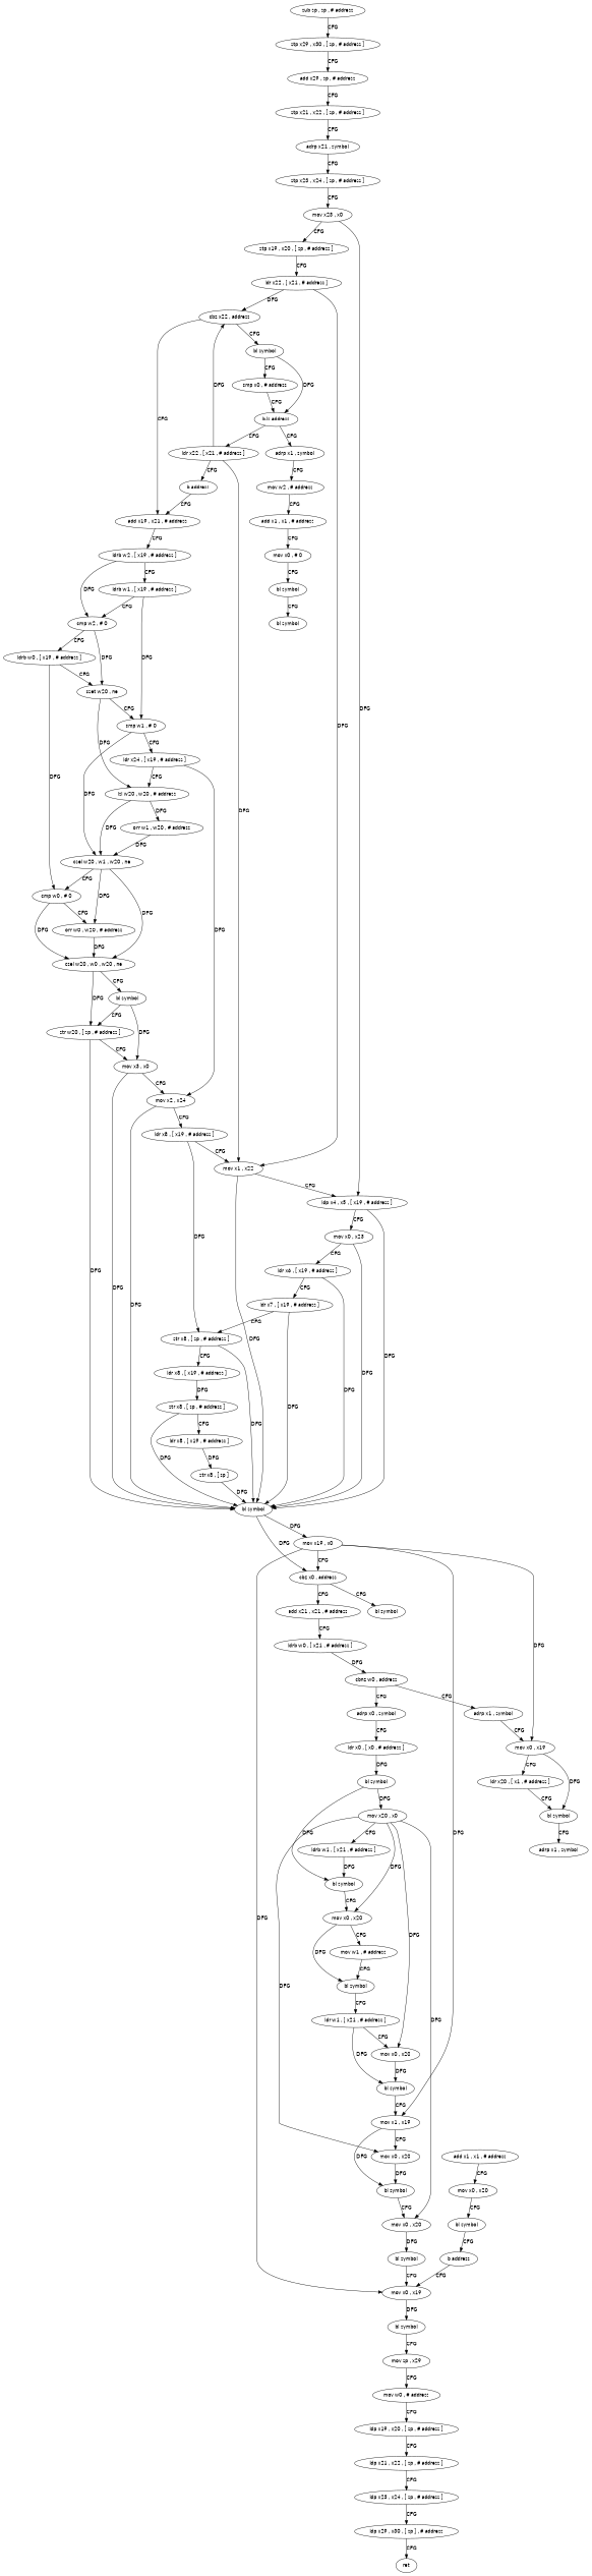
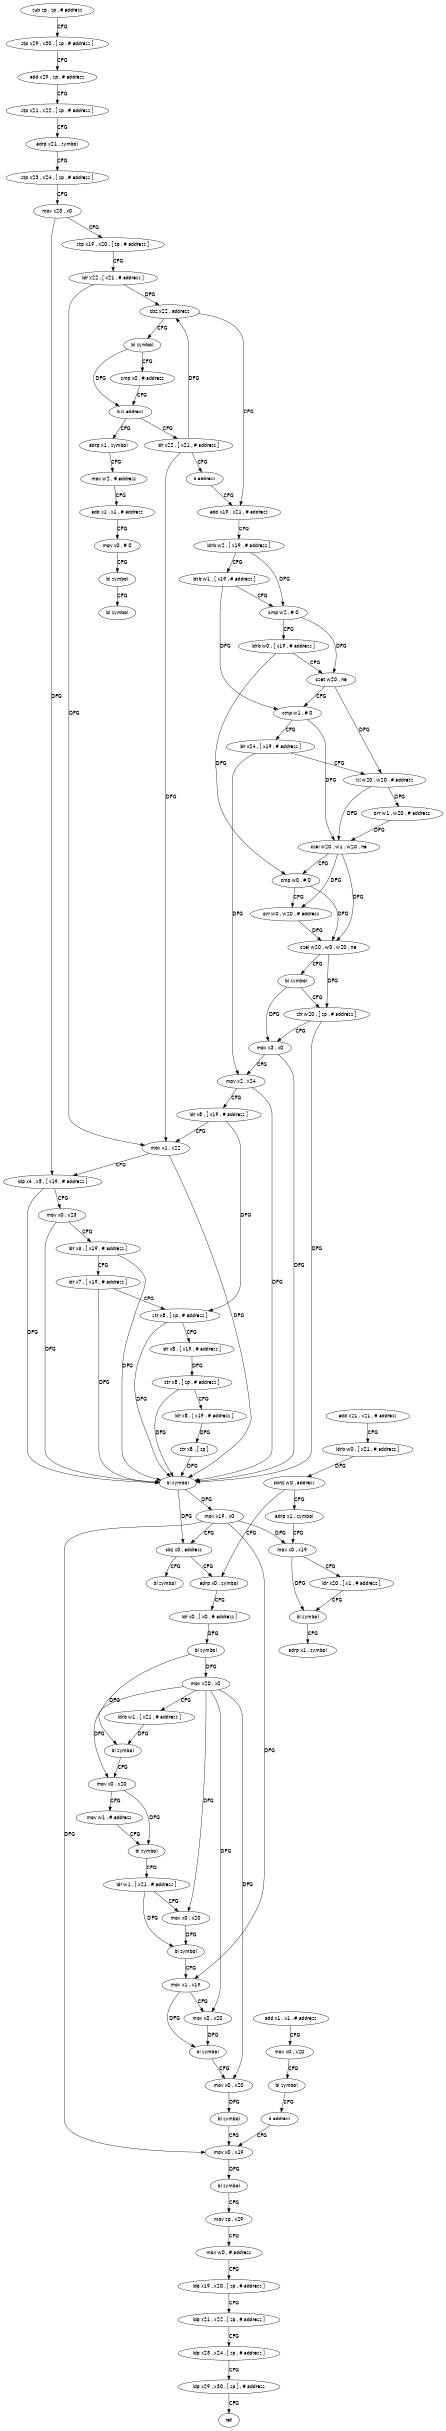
  digraph {
    fontname=Lato
    node [fontname=Lato]
    edge [fontname=Lato]
    n1 [label="sub sp , sp , # address"]
    n2 [label="stp x29 , x30 , [ sp , # address ]"]
    n3 [label="add x29 , sp , # address"]
    n4 [label="stp x21 , x22 , [ sp , # address ]"]
    n5 [label="adrp x21 , symbol"]
    n6 [label="stp x23 , x24 , [ sp , # address ]"]
    n7 [label="mov x23 , x0"]
    n8 [label="stp x19 , x20 , [ sp , # address ]"]
    n9 [label="ldp x4 , x5 , [ x19 , # address ]"]
    n10 [label="ldr x22 , [ x21 , # address ]"]
    n11 [label="mov x0 , x23"]
    n12 [label="bl symbol"]
    n13 [label="ldr x6 , [ x19 , # address ]"]
    n14 [label="cbz x22 , address"]
    n15 [label="mov x1 , x22"]
    n16 [label="bl symbol"]
    n17 [label="add x19 , x21 , # address"]
    n18 [label="cmp x0 , # address"]
    n19 [label="b.ls address"]
    n20 [label="ldrb w2 , [ x19 , # address ]"]
    n21 [label="ldr x22 , [ x21 , # address ]"]
    n22 [label="adrp x1 , symbol"]
    n23 [label="ldrb w1 , [ x19 , # address ]"]
    n24 [label="cmp w2 , # 0"]
    n25 [label="b address"]
    n26 [label="mov w2 , # address"]
    n27 [label="add x1 , x1 , # address"]
    n28 [label="cmp w1 , # 0"]
    n29 [label="ldrb w0 , [ x19 , # address ]"]
    n30 [label="cset w20 , ne"]
    n31 [label="ldr x24 , [ x19 , # address ]"]
    n32 [label="csel w20 , w1 , w20 , ne"]
    n33 [label="cmp w0 , # 0"]
    n34 [label="lsl w20 , w20 , # address"]
    n35 [label="orr w0 , w20 , # address"]
    n36 [label="csel w20 , w0 , w20 , ne"]
    n37 [label="orr w1 , w20 , # address"]
    n38 [label="mov x2 , x24"]
    n39 [label="ldr x8 , [ x19 , # address ]"]
    n40 [label="bl symbol"]
    n41 [label="str w20 , [ sp , # address ]"]
    n42 [label="mov x3 , x0"]
    n43 [label="mov x19 , x0"]
    n44 [label="cbz x0 , address"]
    n45 [label="str x8 , [ sp , # address ]"]
    n46 [label="ldr x8 , [ x19 , # address ]"]
    n47 [label="ldr x7 , [ x19 , # address ]"]
    n48 [label="str x8 , [ sp , # address ]"]
    n49 [label="ldr x8 , [ x19 , # address ]"]
    n50 [label="str x8 , [ sp ]"]
    n51 [label="mov x0 , x19"]
    n52 [label="mov x0 , x19"]
    n53 [label="mov x1 , x19"]
    n54 [label="bl symbol"]
    n55 [label="add x21 , x21 , # address"]
    n56 [label="ldr x20 , [ x1 , # address ]"]
    n57 [label="bl symbol"]
    n58 [label="bl symbol"]
    n59 [label="mov x0 , x20"]
    n60 [label="bl symbol"]
    n61 [label="ldrb w0 , [ x21 , # address ]"]
    n62 [label="cbnz w0 , address"]
    n63 [label="mov x0 , # 0"]
    n64 [label="bl symbol"]
    n65 [label="bl symbol"]
    n66 [label="adrp x1 , symbol"]
    n67 [label="adrp x0 , symbol"]
    n68 [label="ldr x0 , [ x0 , # address ]"]
    n69 [label="bl symbol"]
    n70 [label="adrp x1 , symbol"]
    n71 [label="add x1 , x1 , # address"]
    n72 [label="mov x0 , x20"]
    n73 [label="bl symbol"]
    n74 [label="b address"]
    n75 [label="mov sp , x29"]
    n76 [label="mov x20 , x0"]
    n77 [label="bl symbol"]
    n78 [label="ldrb w1 , [ x21 , # address ]"]
    n79 [label="mov x0 , x20"]
    n80 [label="mov x0 , x20"]
    n81 [label="mov x0 , x20"]
    n82 [label="mov w1 , # address"]
    n83 [label="bl symbol"]
    n84 [label="bl symbol"]
    n85 [label="bl symbol"]
    n86 [label="ldr w1 , [ x21 , # address ]"]
    n87 [label="mov w0 , # address"]
    n88 [label="ldp x19 , x20 , [ sp , # address ]"]
    n89 [label="ldp x21 , x22 , [ sp , # address ]"]
    n90 [label="ldp x23 , x24 , [ sp , # address ]"]
    n91 [label="ldp x29 , x30 , [ sp ] , # address"]
    n92 [label=ret]
    n1 -> n2 [label=CFG]
    n2 -> n3 [label=CFG]
    n3 -> n4 [label=CFG]
    n4 -> n5 [label=CFG]
    n5 -> n6 [label=CFG]
    n6 -> n7 [label=CFG]
    n7 -> n8 [label=CFG]
    n7 -> n9 [label=DFG]
    n8 -> n10 [label=CFG]
    n9 -> n11 [label=CFG]
    n9 -> n12 [label=DFG]
    n10 -> n14 [label=DFG]
    n10 -> n15 [label=DFG]
    n11 -> n12 [label=DFG]
    n11 -> n13 [label=CFG]
    n12 -> n43 [label=DFG]
    n12 -> n44 [label=DFG]
    n13 -> n12 [label=DFG]
    n13 -> n47 [label=CFG]
    n14 -> n16 [label=CFG]
    n14 -> n17 [label=CFG]
    n15 -> n9 [label=CFG]
    n15 -> n12 [label=DFG]
    n16 -> n18 [label=CFG]
    n16 -> n19 [label=DFG]
    n17 -> n20 [label=CFG]
    n18 -> n19 [label=CFG]
    n19 -> n21 [label=CFG]
    n19 -> n22 [label=CFG]
    n20 -> n23 [label=CFG]
    n20 -> n24 [label=DFG]
    n21 -> n14 [label=DFG]
    n21 -> n15 [label=DFG]
    n21 -> n25 [label=CFG]
    n22 -> n26 [label=CFG]
    n23 -> n24 [label=CFG]
    n23 -> n28 [label=DFG]
    n24 -> n29 [label=CFG]
    n24 -> n30 [label=DFG]
    n25 -> n17 [label=CFG]
    n26 -> n27 [label=CFG]
    n27 -> n63 [label=CFG]
    n28 -> n31 [label=CFG]
    n28 -> n32 [label=DFG]
    n29 -> n30 [label=CFG]
    n29 -> n33 [label=DFG]
    n30 -> n28 [label=CFG]
    n30 -> n34 [label=DFG]
    n31 -> n34 [label=CFG]
    n31 -> n38 [label=DFG]
    n32 -> n33 [label=CFG]
    n32 -> n35 [label=DFG]
    n32 -> n36 [label=DFG]
    n33 -> n35 [label=CFG]
    n33 -> n36 [label=DFG]
    n34 -> n32 [label=DFG]
    n34 -> n37 [label=DFG]
    n35 -> n36 [label=DFG]
    n36 -> n40 [label=CFG]
    n36 -> n41 [label=DFG]
    n37 -> n32 [label=DFG]
    n38 -> n12 [label=DFG]
    n38 -> n39 [label=CFG]
    n39 -> n15 [label=CFG]
    n39 -> n45 [label=DFG]
    n40 -> n41 [label=CFG]
    n40 -> n42 [label=DFG]
    n41 -> n12 [label=DFG]
    n41 -> n42 [label=CFG]
    n42 -> n12 [label=DFG]
    n42 -> n38 [label=CFG]
    n43 -> n44 [label=CFG]
    n43 -> n51 [label=DFG]
    n43 -> n52 [label=DFG]
    n43 -> n53 [label=DFG]
    n44 -> n54 [label=CFG]
-   n44 -> n55 [label=CFG]
+   n44 -> n67 [label=CFG]
    n45 -> n12 [label=DFG]
    n45 -> n46 [label=CFG]
    n46 -> n48 [label=DFG]
    n47 -> n12 [label=DFG]
    n47 -> n45 [label=CFG]
    n48 -> n12 [label=DFG]
    n48 -> n49 [label=CFG]
    n49 -> n50 [label=DFG]
    n50 -> n12 [label=DFG]
    n51 -> n56 [label=CFG]
    n51 -> n57 [label=DFG]
    n52 -> n58 [label=DFG]
    n53 -> n59 [label=CFG]
    n53 -> n60 [label=DFG]
    n55 -> n61 [label=CFG]
    n56 -> n57 [label=CFG]
    n57 -> n70 [label=CFG]
    n58 -> n75 [label=CFG]
    n59 -> n60 [label=DFG]
    n60 -> n81 [label=CFG]
    n61 -> n62 [label=DFG]
    n62 -> n66 [label=CFG]
    n62 -> n67 [label=CFG]
    n63 -> n64 [label=CFG]
    n64 -> n65 [label=CFG]
    n66 -> n51 [label=CFG]
    n67 -> n68 [label=CFG]
    n68 -> n69 [label=DFG]
    n69 -> n76 [label=DFG]
    n69 -> n77 [label=DFG]
    n71 -> n72 [label=CFG]
    n72 -> n73 [label=CFG]
    n73 -> n74 [label=CFG]
    n74 -> n52 [label=CFG]
    n75 -> n87 [label=CFG]
    n76 -> n59 [label=DFG]
    n76 -> n78 [label=CFG]
    n76 -> n79 [label=DFG]
    n76 -> n80 [label=DFG]
    n76 -> n81 [label=DFG]
    n77 -> n79 [label=CFG]
    n78 -> n77 [label=DFG]
    n79 -> n82 [label=CFG]
    n79 -> n83 [label=DFG]
    n80 -> n84 [label=DFG]
    n81 -> n85 [label=DFG]
    n82 -> n83 [label=CFG]
    n83 -> n86 [label=CFG]
    n84 -> n53 [label=CFG]
    n85 -> n52 [label=CFG]
    n86 -> n80 [label=CFG]
    n86 -> n84 [label=DFG]
    n87 -> n88 [label=CFG]
    n88 -> n89 [label=CFG]
    n89 -> n90 [label=CFG]
    n90 -> n91 [label=CFG]
    n91 -> n92 [label=CFG]
  }
